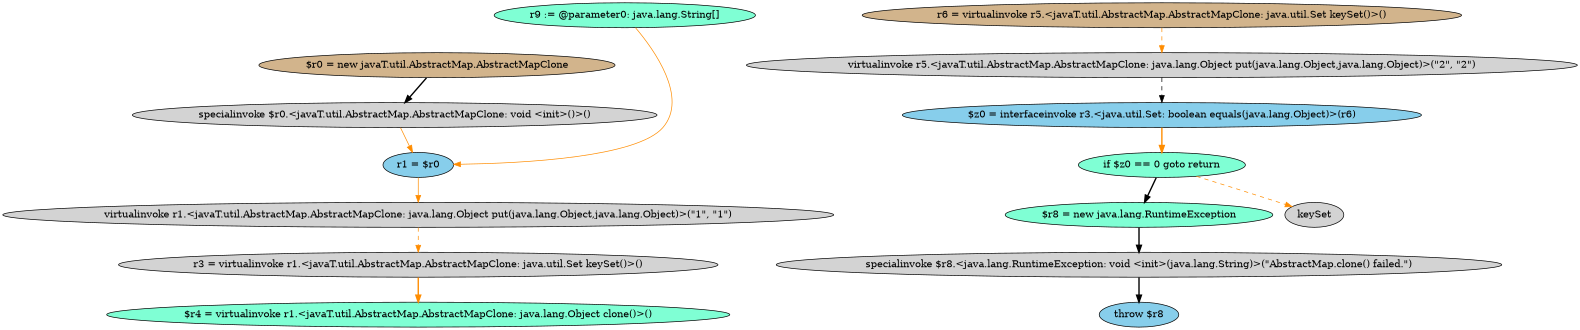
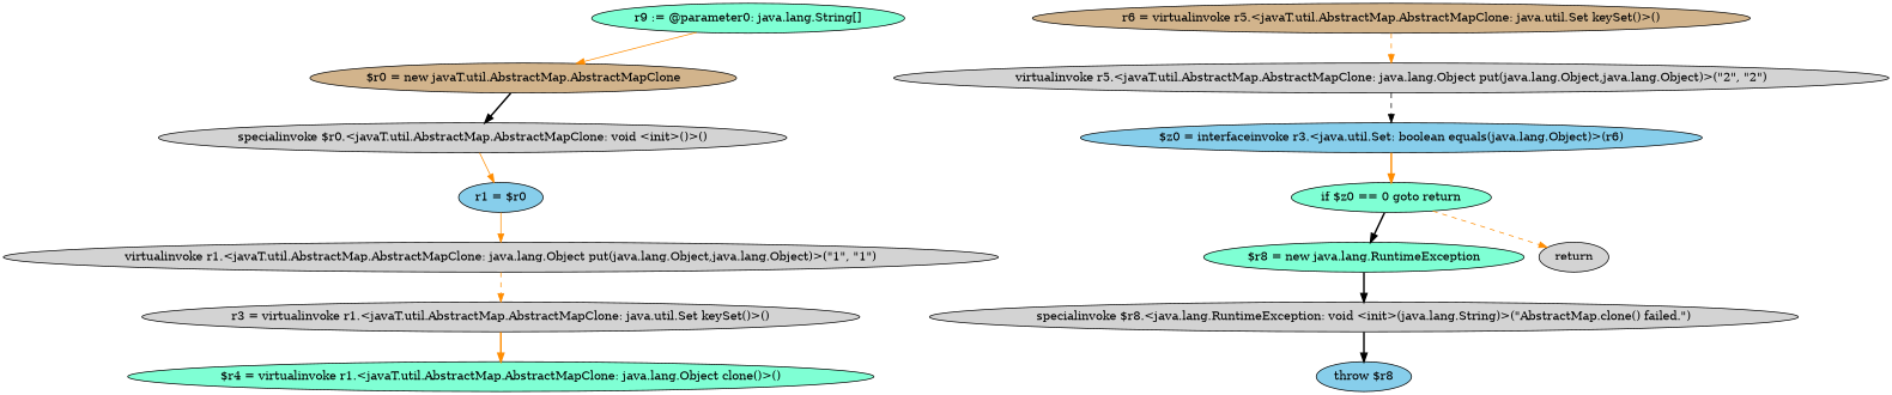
  digraph {
    node [fillcolor=lightgrey style=filled]
    edge [color=darkorange style=bold]
    "r9 := @parameter0: java.lang.String[]" [fillcolor=aquamarine]
    "$r0 = new javaT.util.AbstractMap.AbstractMapClone" [fillcolor=tan]
    "specialinvoke $r0.<javaT.util.AbstractMap.AbstractMapClone: void <init>()>()"
    "r1 = $r0" [fillcolor=skyblue]
    "virtualinvoke r1.<javaT.util.AbstractMap.AbstractMapClone: java.lang.Object put(java.lang.Object,java.lang.Object)>(\"1\", \"1\")"
    "r3 = virtualinvoke r1.<javaT.util.AbstractMap.AbstractMapClone: java.util.Set keySet()>()"
    "$r4 = virtualinvoke r1.<javaT.util.AbstractMap.AbstractMapClone: java.lang.Object clone()>()" [fillcolor=aquamarine]
    "r6 = virtualinvoke r5.<javaT.util.AbstractMap.AbstractMapClone: java.util.Set keySet()>()" [fillcolor=tan]
    "virtualinvoke r5.<javaT.util.AbstractMap.AbstractMapClone: java.lang.Object put(java.lang.Object,java.lang.Object)>(\"2\", \"2\")"
    "$z0 = interfaceinvoke r3.<java.util.Set: boolean equals(java.lang.Object)>(r6)" [fillcolor=skyblue]
    "if $z0 == 0 goto return" [fillcolor=aquamarine]
    "$r8 = new java.lang.RuntimeException" [fillcolor=aquamarine]
-   return [label=keySet]
+   return
    "specialinvoke $r8.<java.lang.RuntimeException: void <init>(java.lang.String)>(\"AbstractMap.clone() failed.\")"
    "throw $r8" [fillcolor=skyblue]
-   "r9 := @parameter0: java.lang.String[]" -> "r1 = $r0" [style=solid]
+   "r9 := @parameter0: java.lang.String[]" -> "$r0 = new javaT.util.AbstractMap.AbstractMapClone" [style=solid]
    "$r0 = new javaT.util.AbstractMap.AbstractMapClone" -> "specialinvoke $r0.<javaT.util.AbstractMap.AbstractMapClone: void <init>()>()" [color=black]
    "specialinvoke $r0.<javaT.util.AbstractMap.AbstractMapClone: void <init>()>()" -> "r1 = $r0" [style=solid]
    "r1 = $r0" -> "virtualinvoke r1.<javaT.util.AbstractMap.AbstractMapClone: java.lang.Object put(java.lang.Object,java.lang.Object)>(\"1\", \"1\")" [style=solid]
    "virtualinvoke r1.<javaT.util.AbstractMap.AbstractMapClone: java.lang.Object put(java.lang.Object,java.lang.Object)>(\"1\", \"1\")" -> "r3 = virtualinvoke r1.<javaT.util.AbstractMap.AbstractMapClone: java.util.Set keySet()>()" [style=dashed]
    "r3 = virtualinvoke r1.<javaT.util.AbstractMap.AbstractMapClone: java.util.Set keySet()>()" -> "$r4 = virtualinvoke r1.<javaT.util.AbstractMap.AbstractMapClone: java.lang.Object clone()>()"
    "r6 = virtualinvoke r5.<javaT.util.AbstractMap.AbstractMapClone: java.util.Set keySet()>()" -> "virtualinvoke r5.<javaT.util.AbstractMap.AbstractMapClone: java.lang.Object put(java.lang.Object,java.lang.Object)>(\"2\", \"2\")" [style=dashed]
    "virtualinvoke r5.<javaT.util.AbstractMap.AbstractMapClone: java.lang.Object put(java.lang.Object,java.lang.Object)>(\"2\", \"2\")" -> "$z0 = interfaceinvoke r3.<java.util.Set: boolean equals(java.lang.Object)>(r6)" [color=black style=dashed]
    "$z0 = interfaceinvoke r3.<java.util.Set: boolean equals(java.lang.Object)>(r6)" -> "if $z0 == 0 goto return"
    "if $z0 == 0 goto return" -> "$r8 = new java.lang.RuntimeException" [color=black]
    "if $z0 == 0 goto return" -> return [style=dashed]
    "$r8 = new java.lang.RuntimeException" -> "specialinvoke $r8.<java.lang.RuntimeException: void <init>(java.lang.String)>(\"AbstractMap.clone() failed.\")" [color=black]
    "specialinvoke $r8.<java.lang.RuntimeException: void <init>(java.lang.String)>(\"AbstractMap.clone() failed.\")" -> "throw $r8" [color=black]
  }
